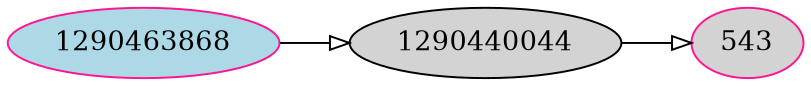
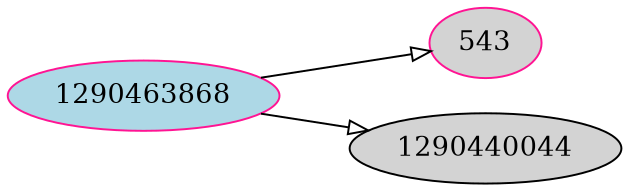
  strict digraph {
    rankdir=LR
    node [color=deeppink fillcolor=lightgrey style=filled]
    edge [arrowhead=onormal]
    543
    1290463868 [fillcolor=lightblue]
    n3 [color=black label=1290440044]
-   n3 -> 543
+   1290463868 -> 543
    1290463868 -> n3
  }
